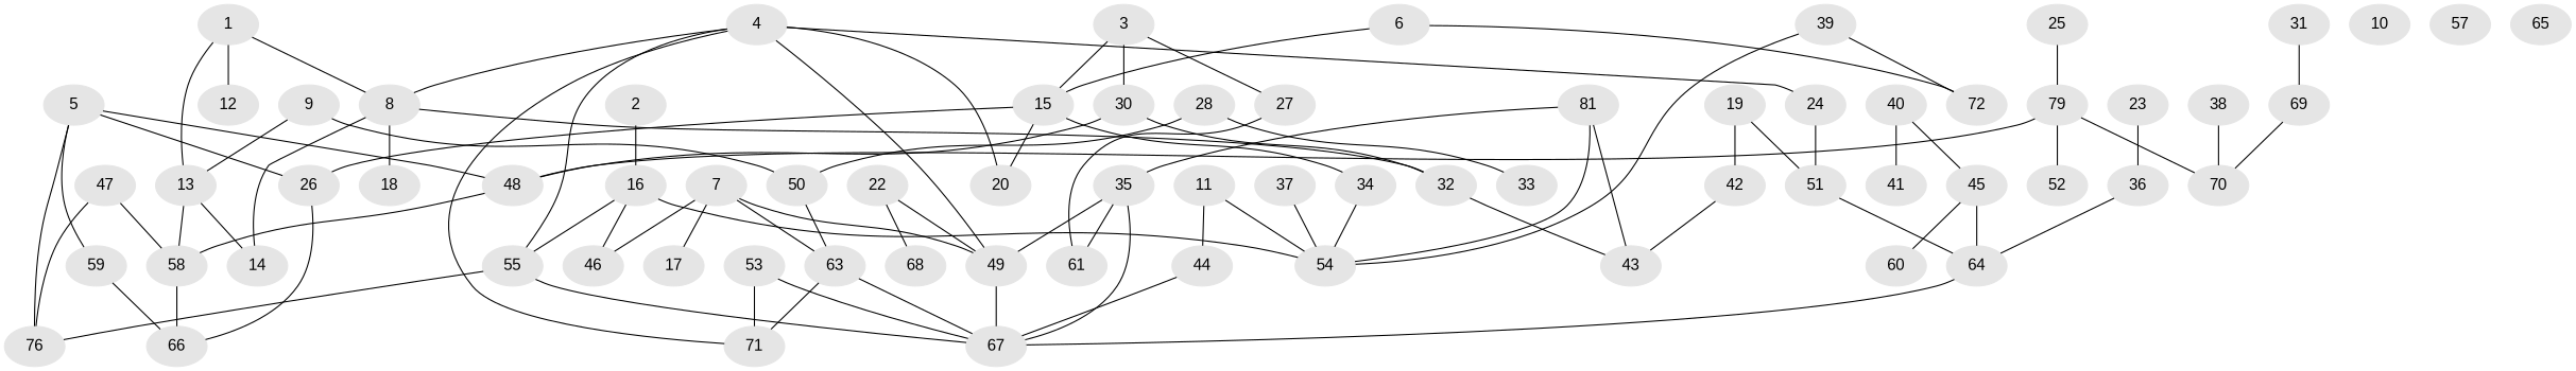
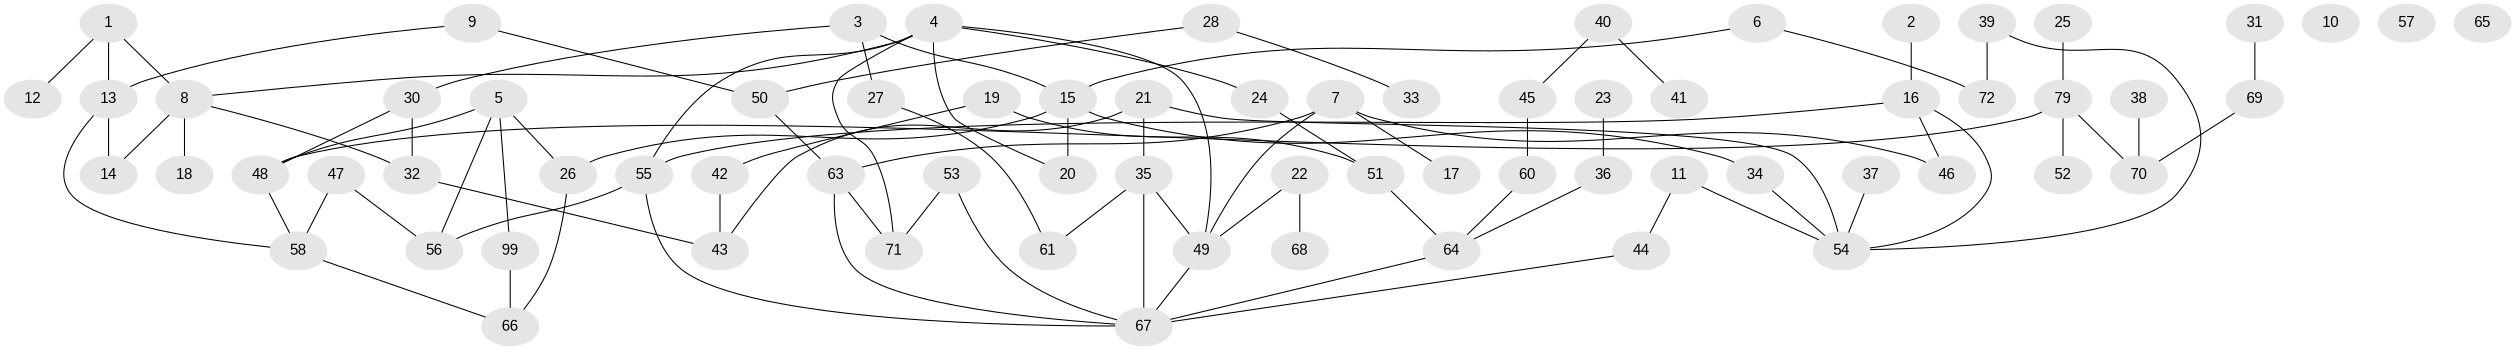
  graph {
    fontname="Liberation Sans"
    node [color=gray90 fontname="Liberation Sans" style=filled]
    edge [fontname="Liberation Sans"]
    1
    8
    12
    13
    14
    18
    32
    9
    50
    58
    2
    16
    55
    46
    54
    3
    15
    27
    30
    20
    26
    34
    61
    48
    4
    24
    49
    71
    51
    67
-   56 [label=76]
+   56
    5
-   59
+   59 [label=99]
    66
    6
    72
    7
    17
    63
    43
    10
    11
    44
    19
    42
    64
-   21 [label=81]
+   21
    35
    22
    68
    23
    36
    n53 [label=79]
    25
    52
    70
    28
    33
    31
    69
    37
    38
    39
    40
    41
    45
    60
    47
    53
    57
    65
    1 -- 8
    1 -- 12
    1 -- 13
    8 -- 14
    8 -- 18
    8 -- 32
    13 -- 14
    13 -- 58
    32 -- 43
    9 -- 13
    9 -- 50
    50 -- 63
    58 -- 66
    2 -- 16
    16 -- 55
    16 -- 46
    16 -- 54
    55 -- 67
    55 -- 56
    3 -- 15
    3 -- 27
    3 -- 30
    15 -- 20
    15 -- 26
    15 -- 34
    27 -- 61
    30 -- 32
    30 -- 48
    26 -- 66
    34 -- 54
    48 -- 58
    4 -- 8
    4 -- 55
    4 -- 20
    4 -- 24
    4 -- 49
    4 -- 71
    24 -- 51
    49 -- 67
    51 -- 64
    5 -- 26
    5 -- 48
    5 -- 56
    5 -- 59
    59 -- 66
    6 -- 15
    6 -- 72
    7 -- 46
    7 -- 49
    7 -- 17
    7 -- 63
    63 -- 71
    63 -- 67
    11 -- 54
    11 -- 44
    44 -- 67
    19 -- 51
    19 -- 42
    42 -- 43
    64 -- 67
    21 -- 54
    21 -- 43
    21 -- 35
    35 -- 61
    35 -- 49
    35 -- 67
    22 -- 49
    22 -- 68
    23 -- 36
    36 -- 64
    n53 -- 48
    n53 -- 52
    n53 -- 70
    25 -- n53
    28 -- 50
    28 -- 33
    31 -- 69
    69 -- 70
    37 -- 54
    38 -- 70
    39 -- 54
    39 -- 72
    40 -- 41
    40 -- 45
    45 -- 60
-   45 -- 64
+   60 -- 64
    47 -- 58
    47 -- 56
    53 -- 71
    53 -- 67
  }
